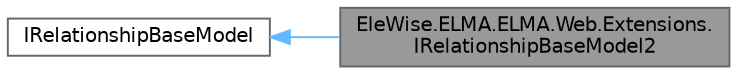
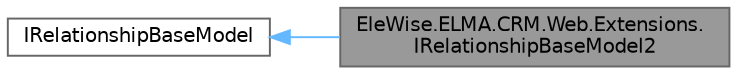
  digraph {
    rankdir=LR
    node [color=gray40 fontname=Helvetica fontsize=10 shape=box style=filled]
-   n1 [fillcolor=grey60 fontcolor=black height=0.2 label="EleWise.ELMA.ELMA.Web.Extensions.\lIRelationshipBaseModel2" width=0.4]
+   n1 [fillcolor=grey60 fontcolor=black height=0.2 label="EleWise.ELMA.CRM.Web.Extensions.\lIRelationshipBaseModel2" width=0.4]
    n2 [fillcolor=white height=0.2 label=IRelationshipBaseModel width=0.4]
    n2 -> n1 [color=steelblue1 dir=back fontname=Helvetica fontsize=10 labelfontname=Helvetica labelfontsize=10 style=solid]
  }
